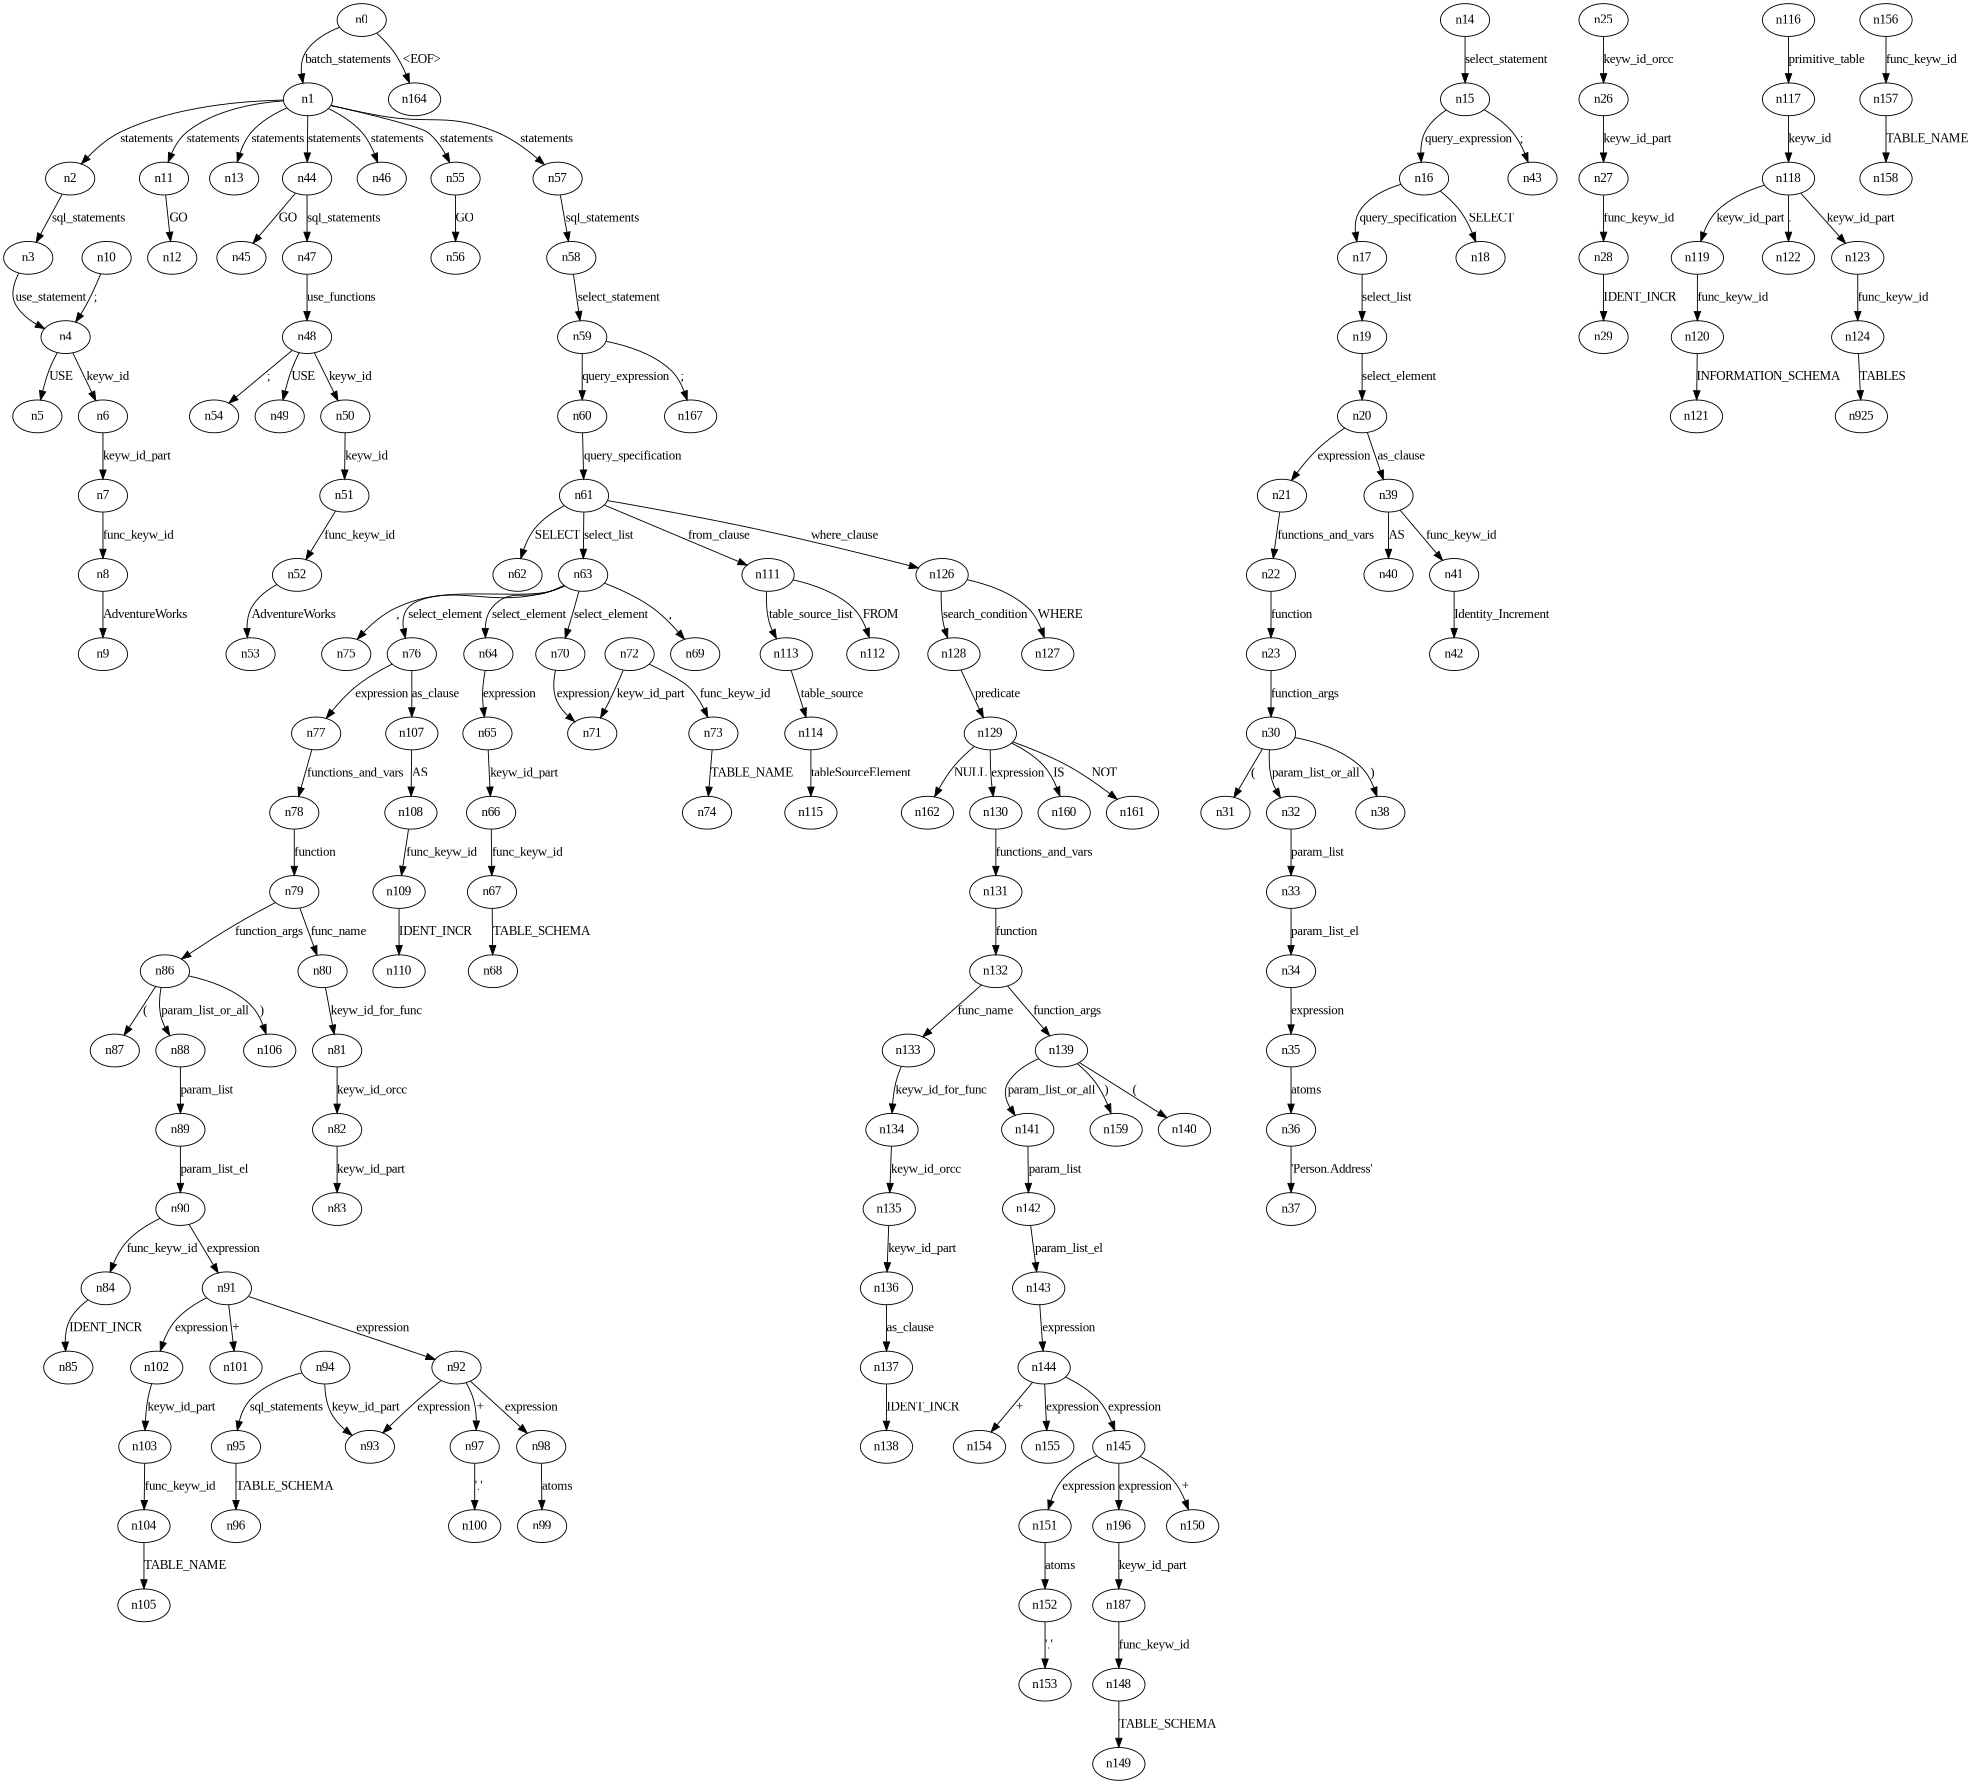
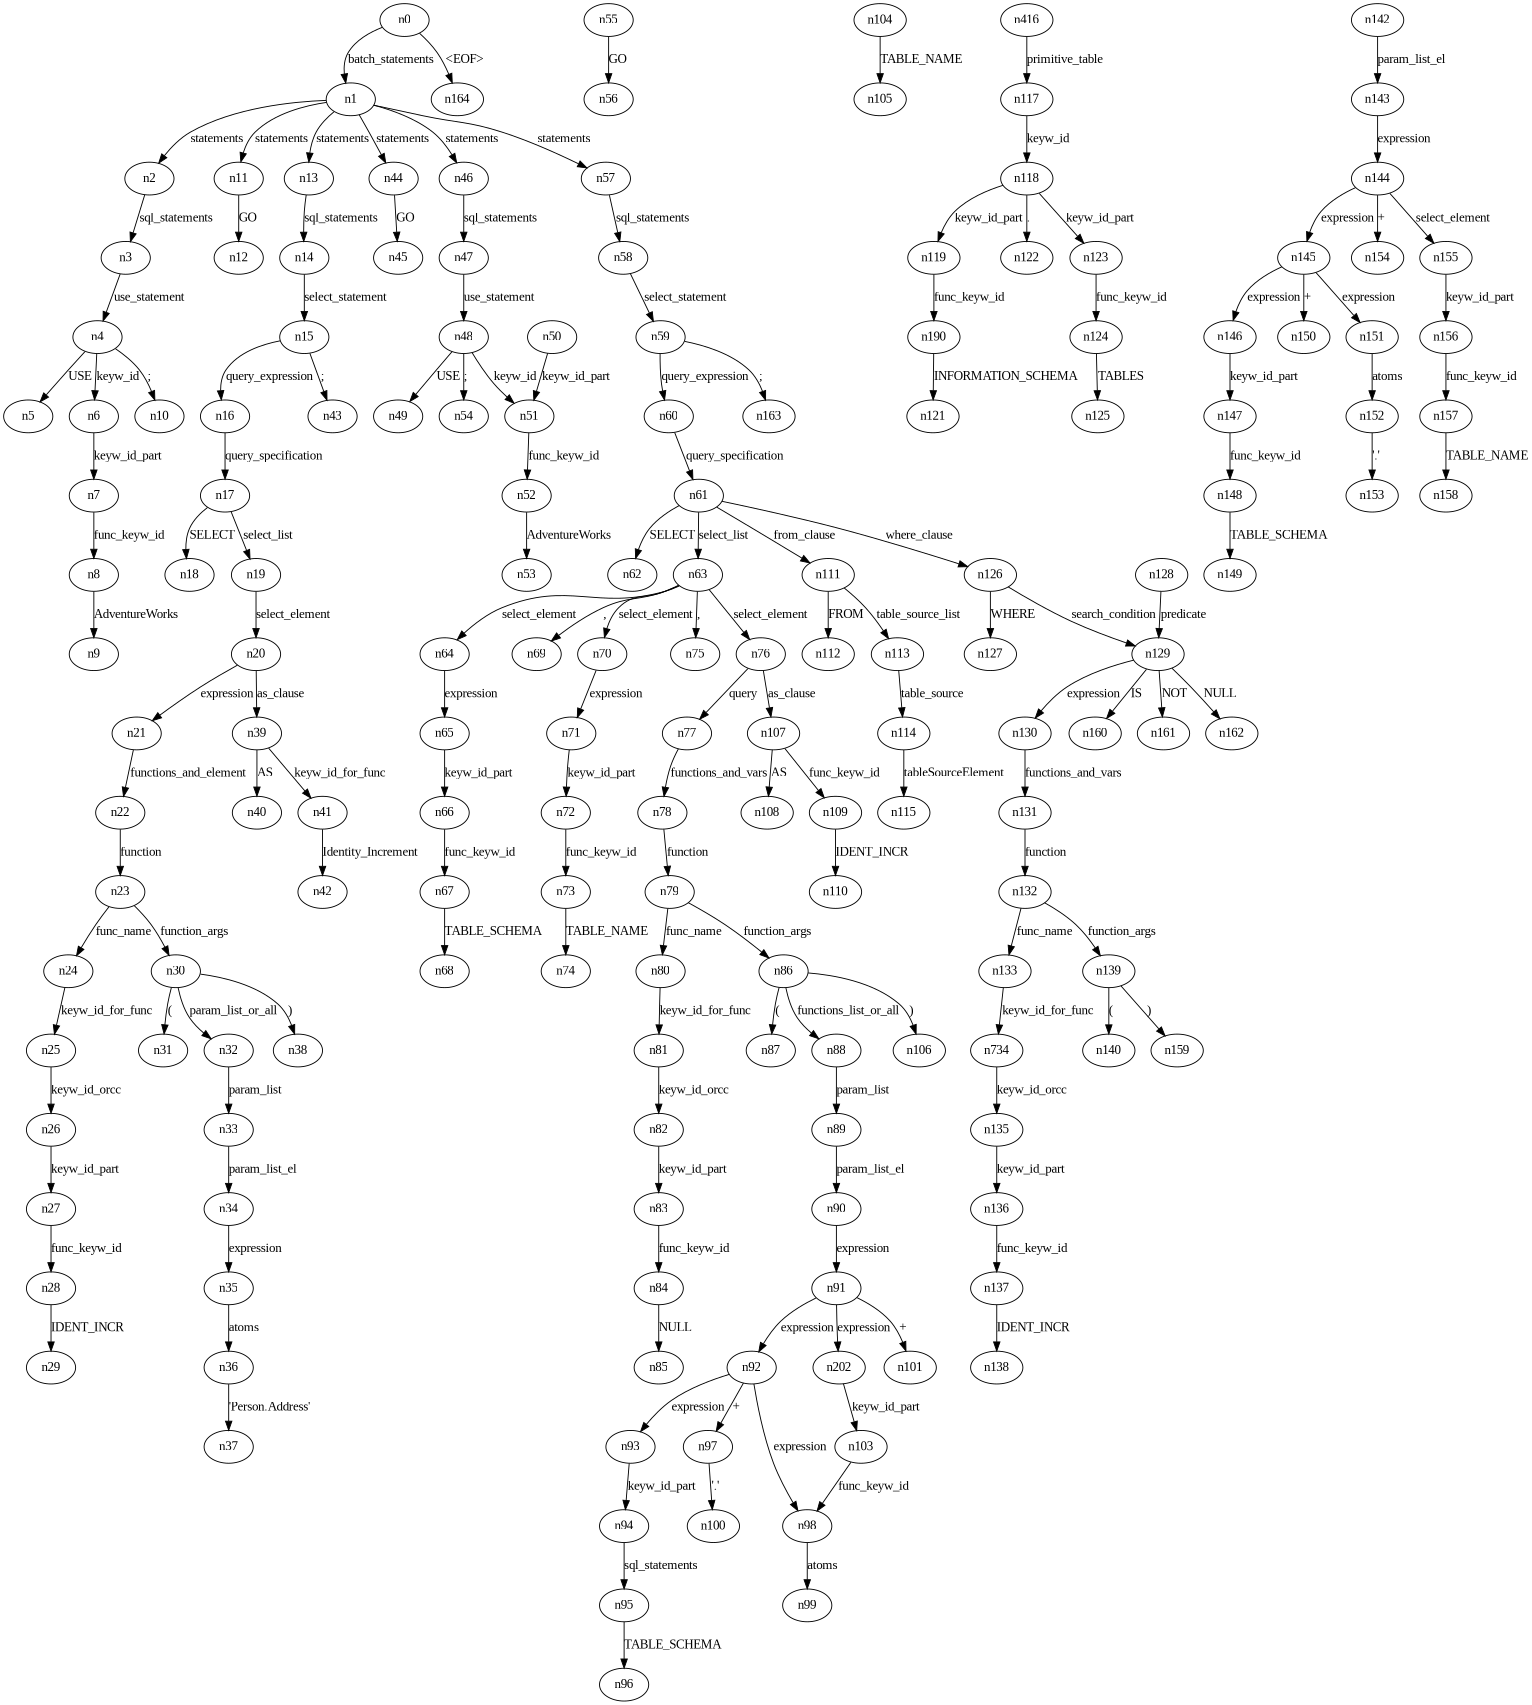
  digraph {
    fontname="Liberation Serif"
    node [fontname="Liberation Serif"]
    edge [fontname="Liberation Serif"]
    n0
    n1
    n164
    n2
    n11
    n13
    n44
    n46
    n55
    n57
    n3
    n12
    n14
    n45
    n47
    n56
    n58
    n4
    n5
    n6
    n10
    n7
    n8
    n9
    n15
    n16
    n43
    n17
    n18
    n19
    n20
    n21
    n39
    n22
    n40
    n41
    n23
+   n24
    n30
    n25
    n31
    n32
    n38
    n26
    n27
    n28
    n29
    n33
    n34
    n35
    n36
    n37
    n42
    n48
    n49
    n50
    n54
    n51
    n52
    n53
    n59
    n60
-   n163 [label=n167]
+   n163
    n61
    n62
    n63
    n111
    n126
    n64
    n69
    n70
    n75
    n76
    n112
    n113
    n127
    n128
    n65
    n71
    n77
    n107
    n66
    n67
    n68
    n72
    n73
    n74
    n78
    n108
    n109
    n79
    n80
    n86
    n81
    n87
    n88
    n106
    n82
    n83
    n84
    n85
    n89
    n90
    n91
    n92
    n101
-   n102
+   n102 [label=n202]
    n93
    n97
    n98
    n103
    n94
    n100
    n99
    n95
    n96
    n104
    n105
    n110
    n114
    n115
-   n116
+   n116 [label=n416]
    n117
    n118
    n119
    n122
    n123
-   n120
+   n120 [label=n190]
    n124
    n121
-   n125 [label=n925]
+   n125
    n129
    n130
    n160
    n161
    n162
    n131
    n132
    n133
    n139
-   n134
+   n134 [label=n734]
    n140
-   n141
    n159
    n135
    n136
    n137
    n138
    n142
    n143
    n144
    n145
    n154
    n155
-   n146 [label=n196]
+   n146
    n150
    n151
    n156
-   n147 [label=n187]
+   n147
    n152
    n148
    n149
    n153
    n157
    n158
    n0 -> n1 [label=batch_statements]
    n0 -> n164 [label="<EOF>"]
    n1 -> n2 [label=statements]
    n1 -> n11 [label=statements]
    n1 -> n13 [label=statements]
    n1 -> n44 [label=statements]
    n1 -> n46 [label=statements]
-   n1 -> n55 [label=statements]
    n1 -> n57 [label=statements]
    n2 -> n3 [label=sql_statements]
    n11 -> n12 [label=GO]
+   n13 -> n14 [label=sql_statements]
    n44 -> n45 [label=GO]
-   n44 -> n47 [label=sql_statements]
+   n46 -> n47 [label=sql_statements]
    n55 -> n56 [label=GO]
    n57 -> n58 [label=sql_statements]
    n3 -> n4 [label=use_statement]
    n14 -> n15 [label=select_statement]
-   n47 -> n48 [label=use_functions]
+   n47 -> n48 [label=use_statement]
    n58 -> n59 [label=select_statement]
    n4 -> n5 [label=USE]
    n4 -> n6 [label=keyw_id]
-   n10 -> n4 [label=";"]
+   n4 -> n10 [label=";"]
    n6 -> n7 [label=keyw_id_part]
    n7 -> n8 [label=func_keyw_id]
    n8 -> n9 [label=AdventureWorks]
    n15 -> n16 [label=query_expression]
    n15 -> n43 [label=";"]
    n16 -> n17 [label=query_specification]
-   n16 -> n18 [label=SELECT]
+   n17 -> n18 [label=SELECT]
    n17 -> n19 [label=select_list]
    n19 -> n20 [label=select_element]
    n20 -> n21 [label=expression]
    n20 -> n39 [label=as_clause]
-   n21 -> n22 [label=functions_and_vars]
+   n21 -> n22 [label=functions_and_element]
    n39 -> n40 [label=AS]
-   n39 -> n41 [label=func_keyw_id]
+   n39 -> n41 [label=keyw_id_for_func]
    n22 -> n23 [label=function]
    n41 -> n42 [label=Identity_Increment]
+   n23 -> n24 [label=func_name]
    n23 -> n30 [label=function_args]
+   n24 -> n25 [label=keyw_id_for_func]
    n30 -> n31 [label="("]
    n30 -> n32 [label=param_list_or_all]
    n30 -> n38 [label=")"]
    n25 -> n26 [label=keyw_id_orcc]
    n32 -> n33 [label=param_list]
    n26 -> n27 [label=keyw_id_part]
    n27 -> n28 [label=func_keyw_id]
    n28 -> n29 [label=IDENT_INCR]
    n33 -> n34 [label=param_list_el]
    n34 -> n35 [label=expression]
    n35 -> n36 [label=atoms]
    n36 -> n37 [label="'Person.Address'"]
    n48 -> n49 [label=USE]
-   n48 -> n50 [label=keyw_id]
+   n48 -> n51 [label=keyw_id]
    n48 -> n54 [label=";"]
-   n50 -> n51 [label=keyw_id]
+   n50 -> n51 [label=keyw_id_part]
    n51 -> n52 [label=func_keyw_id]
    n52 -> n53 [label=AdventureWorks]
    n59 -> n60 [label=query_expression]
    n59 -> n163 [label=";"]
    n60 -> n61 [label=query_specification]
    n61 -> n62 [label=SELECT]
    n61 -> n63 [label=select_list]
    n61 -> n111 [label=from_clause]
    n61 -> n126 [label=where_clause]
    n63 -> n64 [label=select_element]
    n63 -> n69 [label=","]
    n63 -> n70 [label=select_element]
    n63 -> n75 [label=","]
    n63 -> n76 [label=select_element]
    n111 -> n112 [label=FROM]
    n111 -> n113 [label=table_source_list]
    n126 -> n127 [label=WHERE]
-   n126 -> n128 [label=search_condition]
+   n126 -> n129 [label=search_condition]
    n64 -> n65 [label=expression]
    n70 -> n71 [label=expression]
-   n76 -> n77 [label=expression]
+   n76 -> n77 [label=query]
    n76 -> n107 [label=as_clause]
    n113 -> n114 [label=table_source]
    n128 -> n129 [label=predicate]
    n65 -> n66 [label=keyw_id_part]
-   n72 -> n71 [label=keyw_id_part]
+   n71 -> n72 [label=keyw_id_part]
    n77 -> n78 [label=functions_and_vars]
    n107 -> n108 [label=AS]
-   n108 -> n109 [label=func_keyw_id]
+   n107 -> n109 [label=func_keyw_id]
    n66 -> n67 [label=func_keyw_id]
    n67 -> n68 [label=TABLE_SCHEMA]
    n72 -> n73 [label=func_keyw_id]
    n73 -> n74 [label=TABLE_NAME]
    n78 -> n79 [label=function]
    n109 -> n110 [label=IDENT_INCR]
    n79 -> n80 [label=func_name]
    n79 -> n86 [label=function_args]
    n80 -> n81 [label=keyw_id_for_func]
    n86 -> n87 [label="("]
-   n86 -> n88 [label=param_list_or_all]
+   n86 -> n88 [label=functions_list_or_all]
    n86 -> n106 [label=")"]
    n81 -> n82 [label=keyw_id_orcc]
    n88 -> n89 [label=param_list]
    n82 -> n83 [label=keyw_id_part]
-   n90 -> n84 [label=func_keyw_id]
-   n84 -> n85 [label=IDENT_INCR]
+   n83 -> n84 [label=func_keyw_id]
+   n84 -> n85 [label=NULL]
    n89 -> n90 [label=param_list_el]
    n90 -> n91 [label=expression]
    n91 -> n92 [label=expression]
    n91 -> n101 [label="+"]
    n91 -> n102 [label=expression]
    n92 -> n93 [label=expression]
    n92 -> n97 [label="+"]
    n92 -> n98 [label=expression]
    n102 -> n103 [label=keyw_id_part]
-   n94 -> n93 [label=keyw_id_part]
+   n93 -> n94 [label=keyw_id_part]
    n97 -> n100 [label="'.'"]
    n98 -> n99 [label=atoms]
-   n103 -> n104 [label=func_keyw_id]
+   n103 -> n98 [label=func_keyw_id]
    n94 -> n95 [label=sql_statements]
    n95 -> n96 [label=TABLE_SCHEMA]
    n104 -> n105 [label=TABLE_NAME]
    n114 -> n115 [label=tableSourceElement]
    n116 -> n117 [label=primitive_table]
    n117 -> n118 [label=keyw_id]
    n118 -> n119 [label=keyw_id_part]
    n118 -> n122 [label="."]
    n118 -> n123 [label=keyw_id_part]
    n119 -> n120 [label=func_keyw_id]
    n123 -> n124 [label=func_keyw_id]
    n120 -> n121 [label=INFORMATION_SCHEMA]
    n124 -> n125 [label=TABLES]
    n129 -> n130 [label=expression]
    n129 -> n160 [label=IS]
    n129 -> n161 [label=NOT]
    n129 -> n162 [label=NULL]
    n130 -> n131 [label=functions_and_vars]
    n131 -> n132 [label=function]
    n132 -> n133 [label=func_name]
    n132 -> n139 [label=function_args]
    n133 -> n134 [label=keyw_id_for_func]
    n139 -> n140 [label="("]
-   n139 -> n141 [label=param_list_or_all]
    n139 -> n159 [label=")"]
    n134 -> n135 [label=keyw_id_orcc]
-   n141 -> n142 [label=param_list]
    n135 -> n136 [label=keyw_id_part]
-   n136 -> n137 [label=as_clause]
+   n136 -> n137 [label=func_keyw_id]
    n137 -> n138 [label=IDENT_INCR]
    n142 -> n143 [label=param_list_el]
    n143 -> n144 [label=expression]
    n144 -> n145 [label=expression]
    n144 -> n154 [label="+"]
-   n144 -> n155 [label=expression]
+   n144 -> n155 [label=select_element]
    n145 -> n146 [label=expression]
    n145 -> n150 [label="+"]
    n145 -> n151 [label=expression]
+   n155 -> n156 [label=keyw_id_part]
    n146 -> n147 [label=keyw_id_part]
    n151 -> n152 [label=atoms]
    n156 -> n157 [label=func_keyw_id]
    n147 -> n148 [label=func_keyw_id]
    n152 -> n153 [label="'.'"]
    n148 -> n149 [label=TABLE_SCHEMA]
    n157 -> n158 [label=TABLE_NAME]
  }
